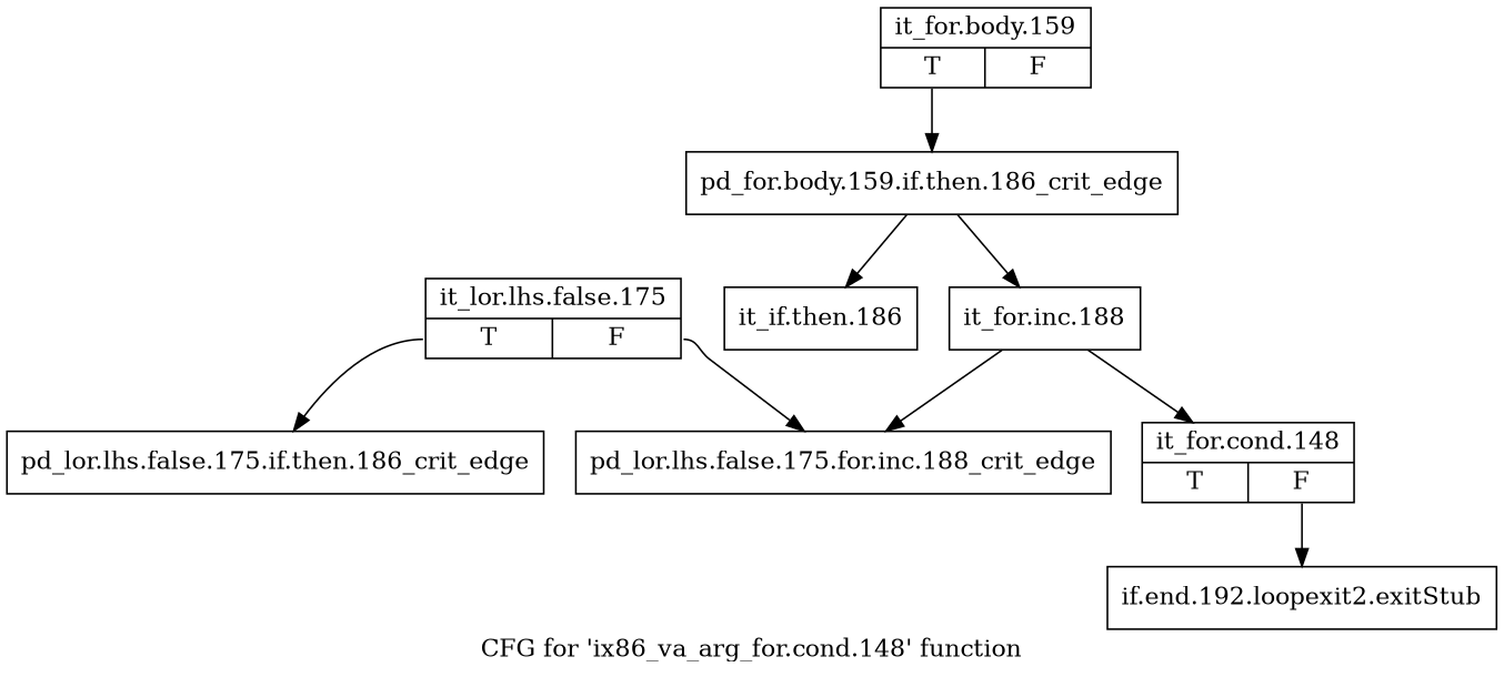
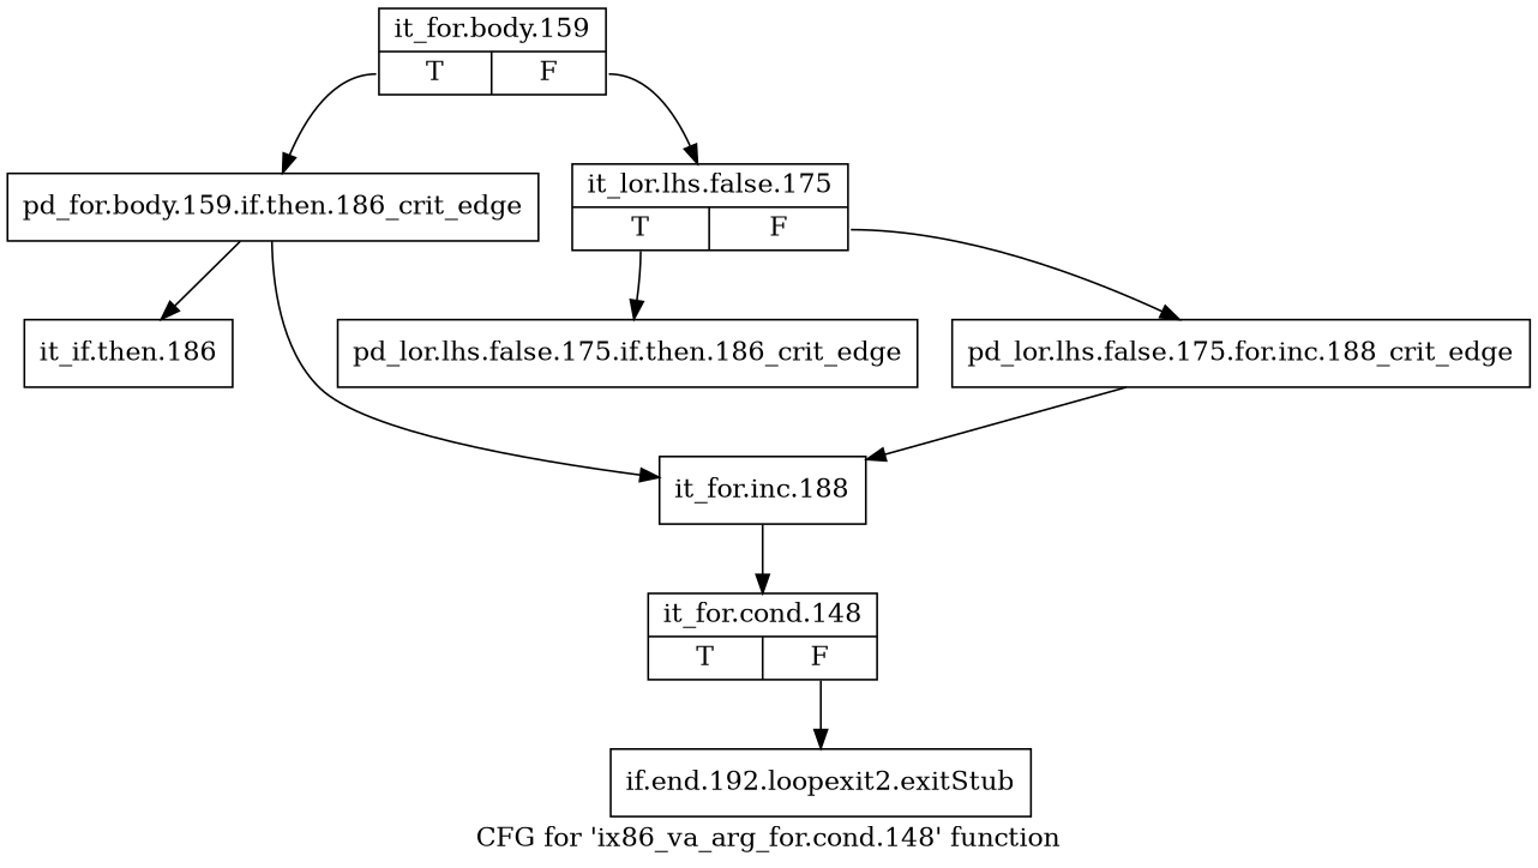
  digraph {
    label="CFG for 'ix86_va_arg_for.cond.148' function"
    node [shape=record]
    n1 [label="{it_for.cond.148|{<s0>T|<s1>F}}"]
    n2 [label="{if.end.192.loopexit2.exitStub}"]
    n3 [label="{it_for.body.159|{<s0>T|<s1>F}}"]
    n4 [label="{pd_for.body.159.if.then.186_crit_edge}"]
    n5 [label="{it_lor.lhs.false.175|{<s0>T|<s1>F}}"]
    n6 [label="{it_if.then.186}"]
    n7 [label="{it_for.inc.188}"]
    n8 [label="{pd_lor.lhs.false.175.if.then.186_crit_edge}"]
    n9 [label="{pd_lor.lhs.false.175.for.inc.188_crit_edge}"]
    n1 -> n2 [tailport=s1]
    n3 -> n4 [tailport=s0]
+   n3 -> n5 [tailport=s1]
    n4 -> n6
    n4 -> n7
    n5 -> n8 [tailport=s0]
    n5 -> n9 [tailport=s1]
    n7 -> n1
-   n7 -> n9
+   n9 -> n7
  }
